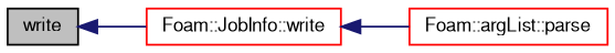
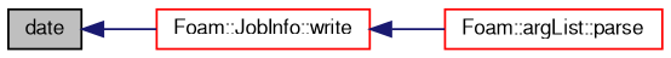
  digraph {
    rankdir=LR
    node [color=red fontname=FreeSans fontsize=10 shape=record]
    edge [color=midnightblue dir=back fontname=FreeSans fontsize=10 labelfontname=FreeSans labelfontsize=10 style=solid]
-   n1 [color=black fillcolor=grey75 fontcolor=black height=0.2 label=write style=filled width=0.4]
+   n1 [color=black fillcolor=grey75 fontcolor=black height=0.2 label=date style=filled width=0.4]
    n2 [height=0.2 label="Foam::JobInfo::write" width=0.4]
    n3 [height=0.2 label="Foam::argList::parse" width=0.4]
    n1 -> n2
    n2 -> n3
  }
